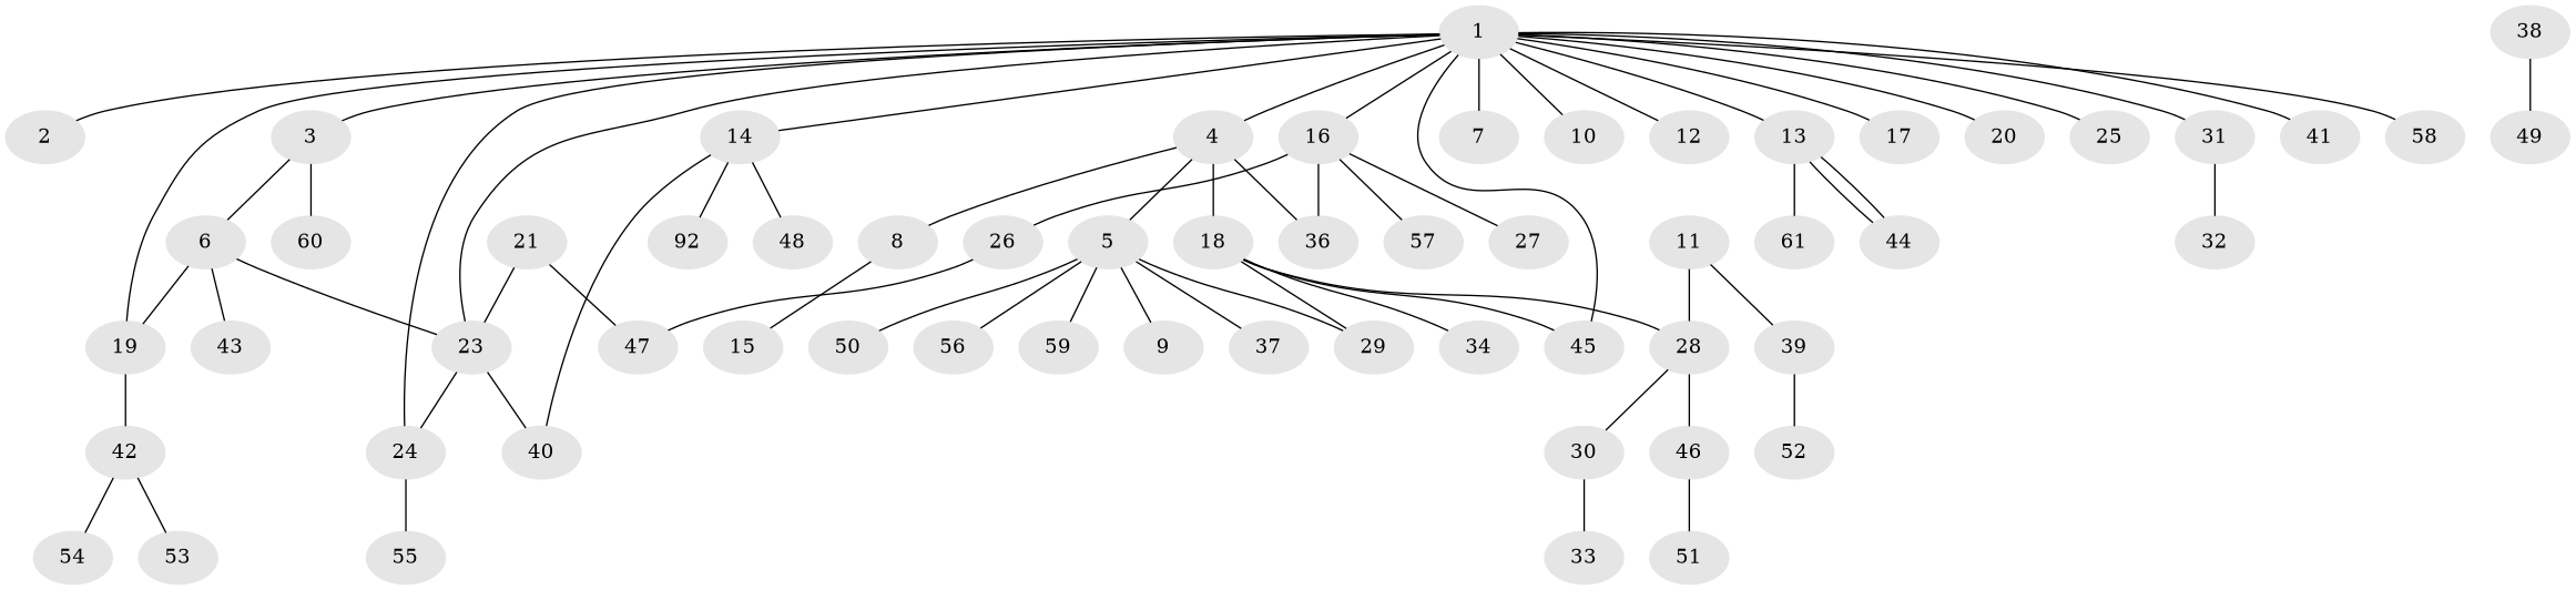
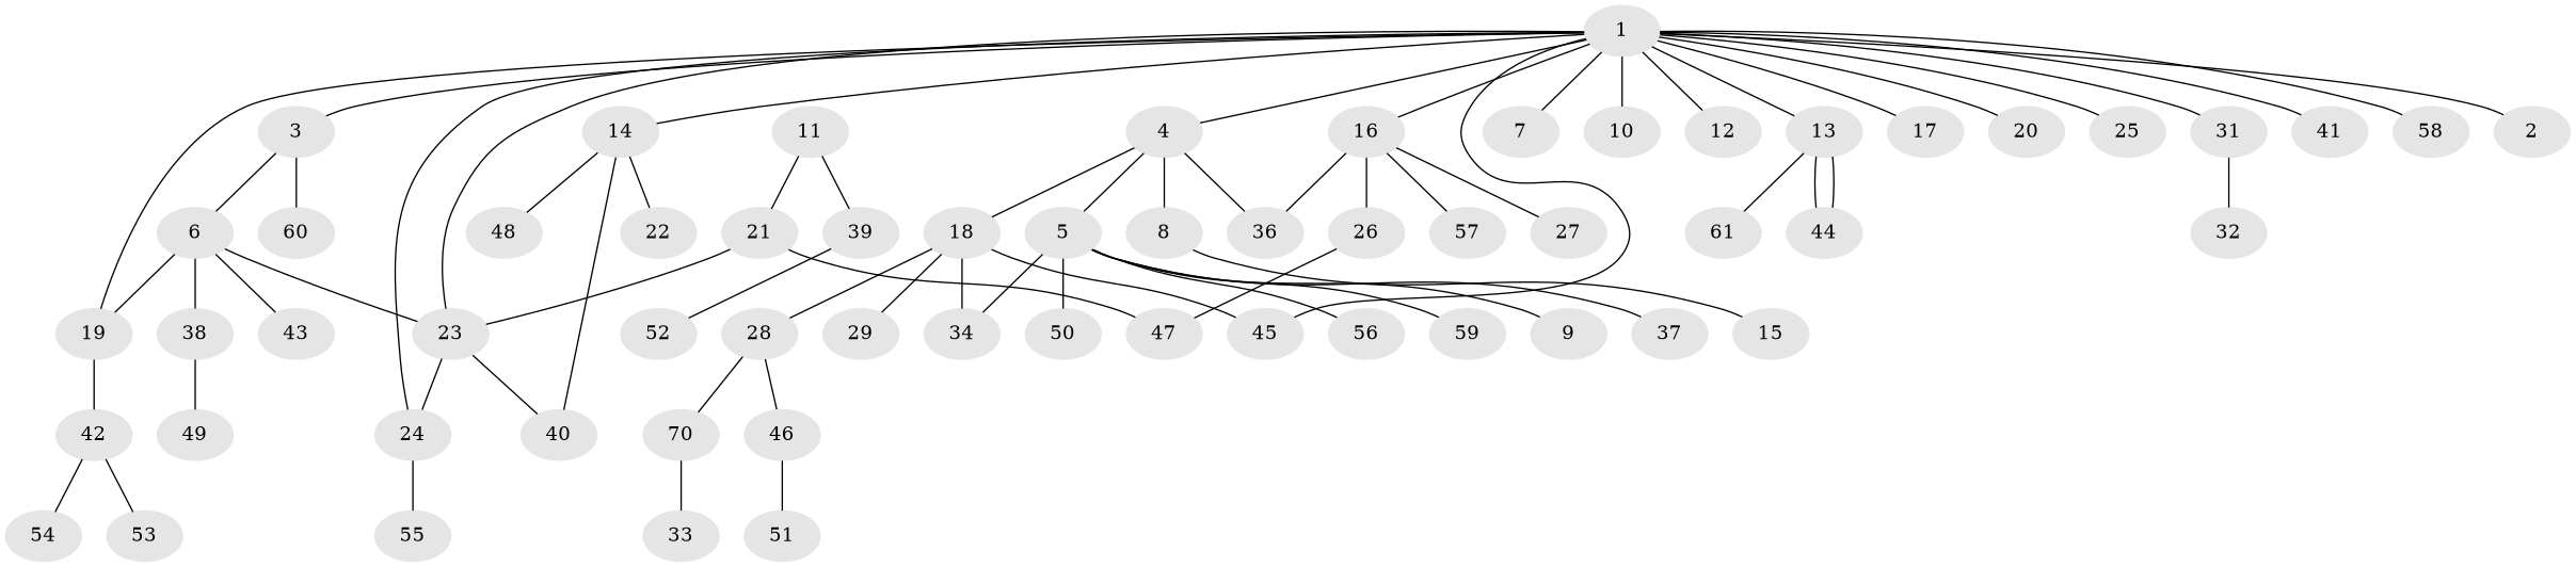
  graph {
    node [color=gray90 style=filled]
    1
    2
    3
    4
    7
    10
    12
    13
    14
    16
    17
    19
    20
    23
    24
    25
    31
    41
    45
    58
    6
    60
    5
    8
    18
    36
    44
    61
-   22 [label=92]
+   22
    40
    48
    26
    27
    57
    42
    55
    32
    38
    43
    9
    29
    37
    50
    56
    59
    15
    28
    34
    11
    21
    39
    49
    47
    52
-   30
+   30 [label=70]
    46
    53
    54
    33
    51
    1 -- 2
    1 -- 3
    1 -- 4
    1 -- 7
    1 -- 10
    1 -- 12
    1 -- 13
    1 -- 14
    1 -- 16
    1 -- 17
    1 -- 19
    1 -- 20
    1 -- 23
    1 -- 24
    1 -- 25
    1 -- 31
    1 -- 41
    1 -- 45
    1 -- 58
    3 -- 6
    3 -- 60
    4 -- 5
    4 -- 8
    4 -- 18
    4 -- 36
    13 -- 44
    13 -- 44
    13 -- 61
    14 -- 22
    14 -- 40
    14 -- 48
    16 -- 36
    16 -- 26
    16 -- 27
    16 -- 57
    19 -- 42
    23 -- 24
    23 -- 40
    24 -- 55
    31 -- 32
    6 -- 19
    6 -- 23
+   6 -- 38
    6 -- 43
    5 -- 9
-   5 -- 29
+   5 -- 34
    5 -- 37
    5 -- 50
    5 -- 56
    5 -- 59
    8 -- 15
    18 -- 45
    18 -- 29
    18 -- 28
    18 -- 34
    26 -- 47
    42 -- 53
    42 -- 54
    38 -- 49
    28 -- 30
    28 -- 46
-   11 -- 28
+   11 -- 21
    11 -- 39
    21 -- 23
    21 -- 47
    39 -- 52
    30 -- 33
    46 -- 51
  }
